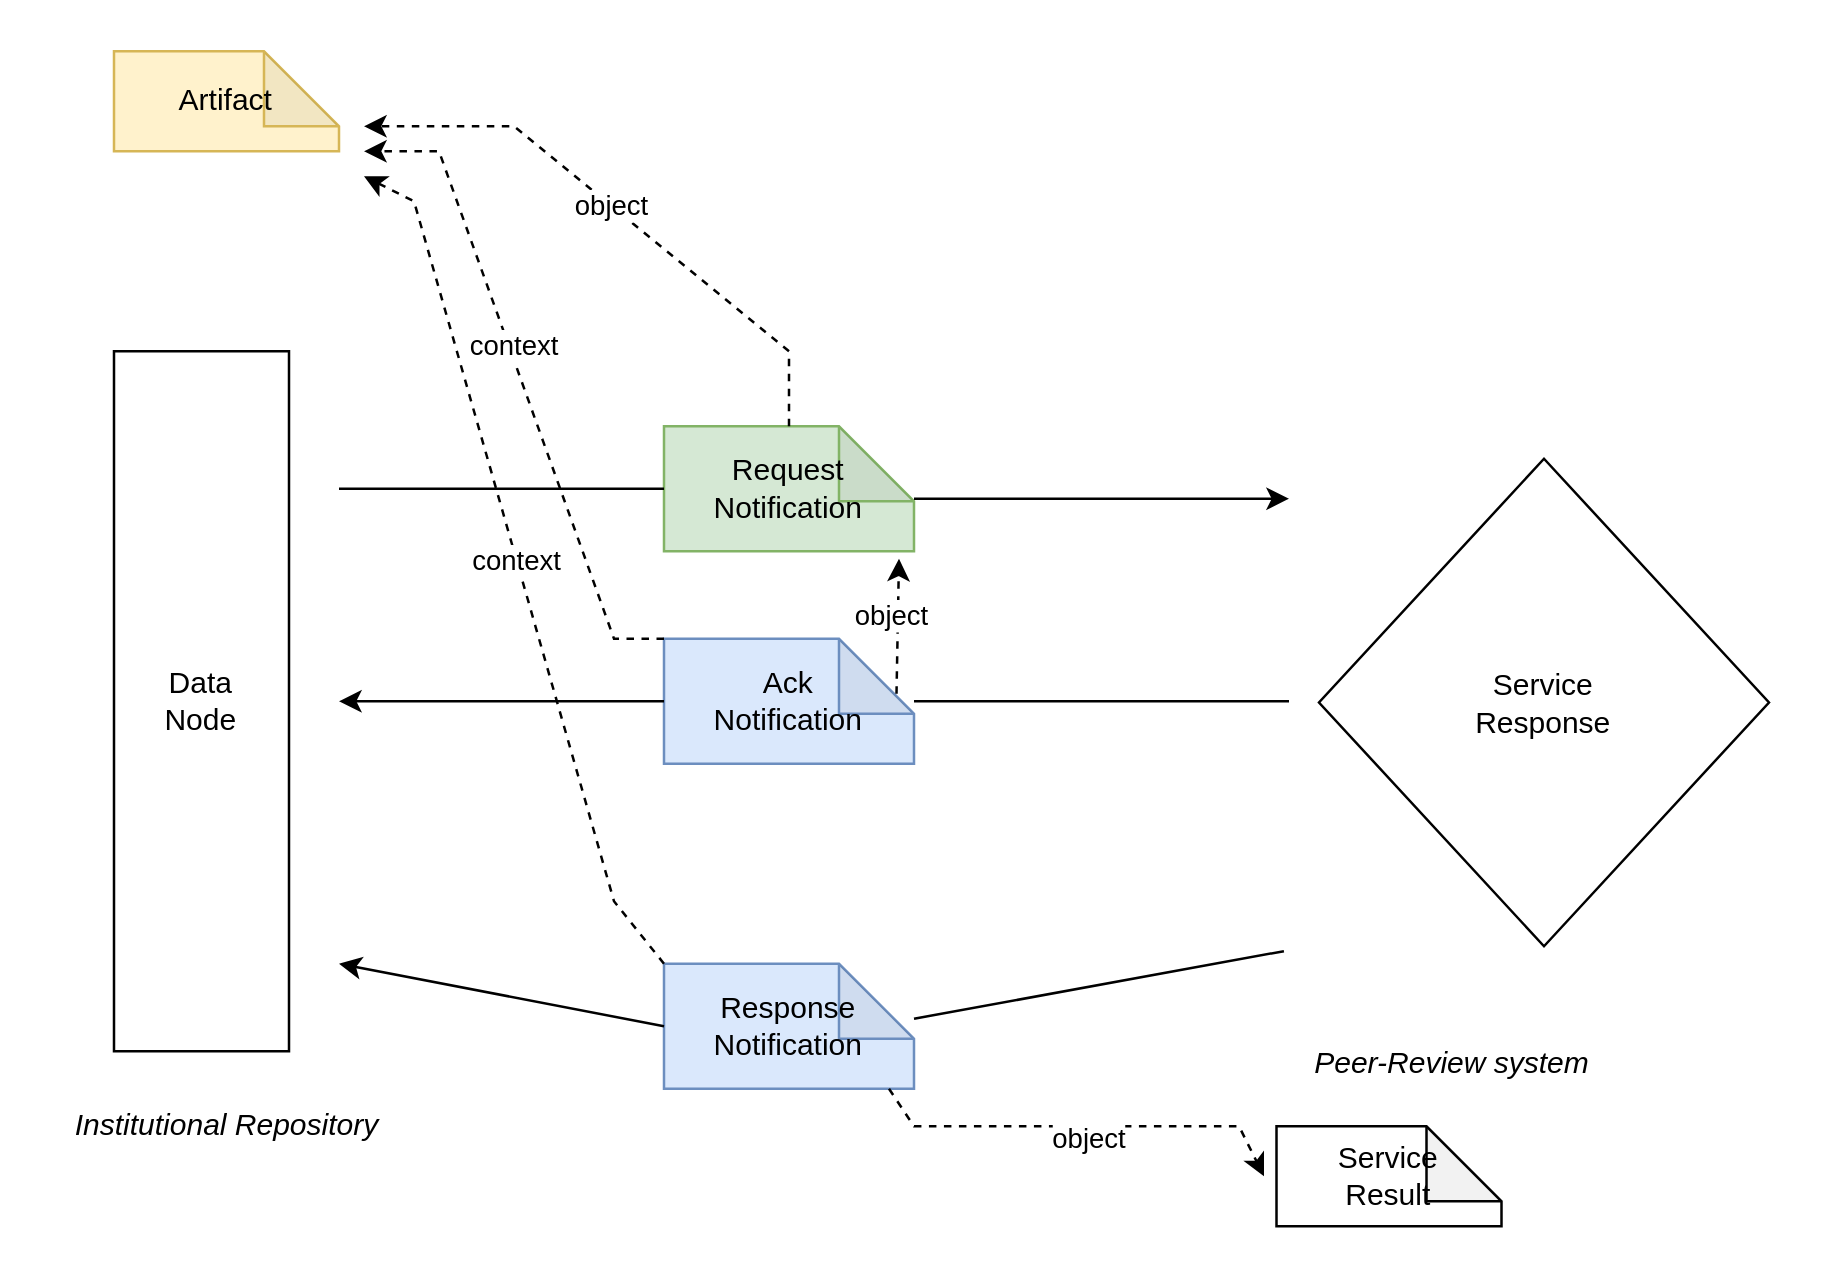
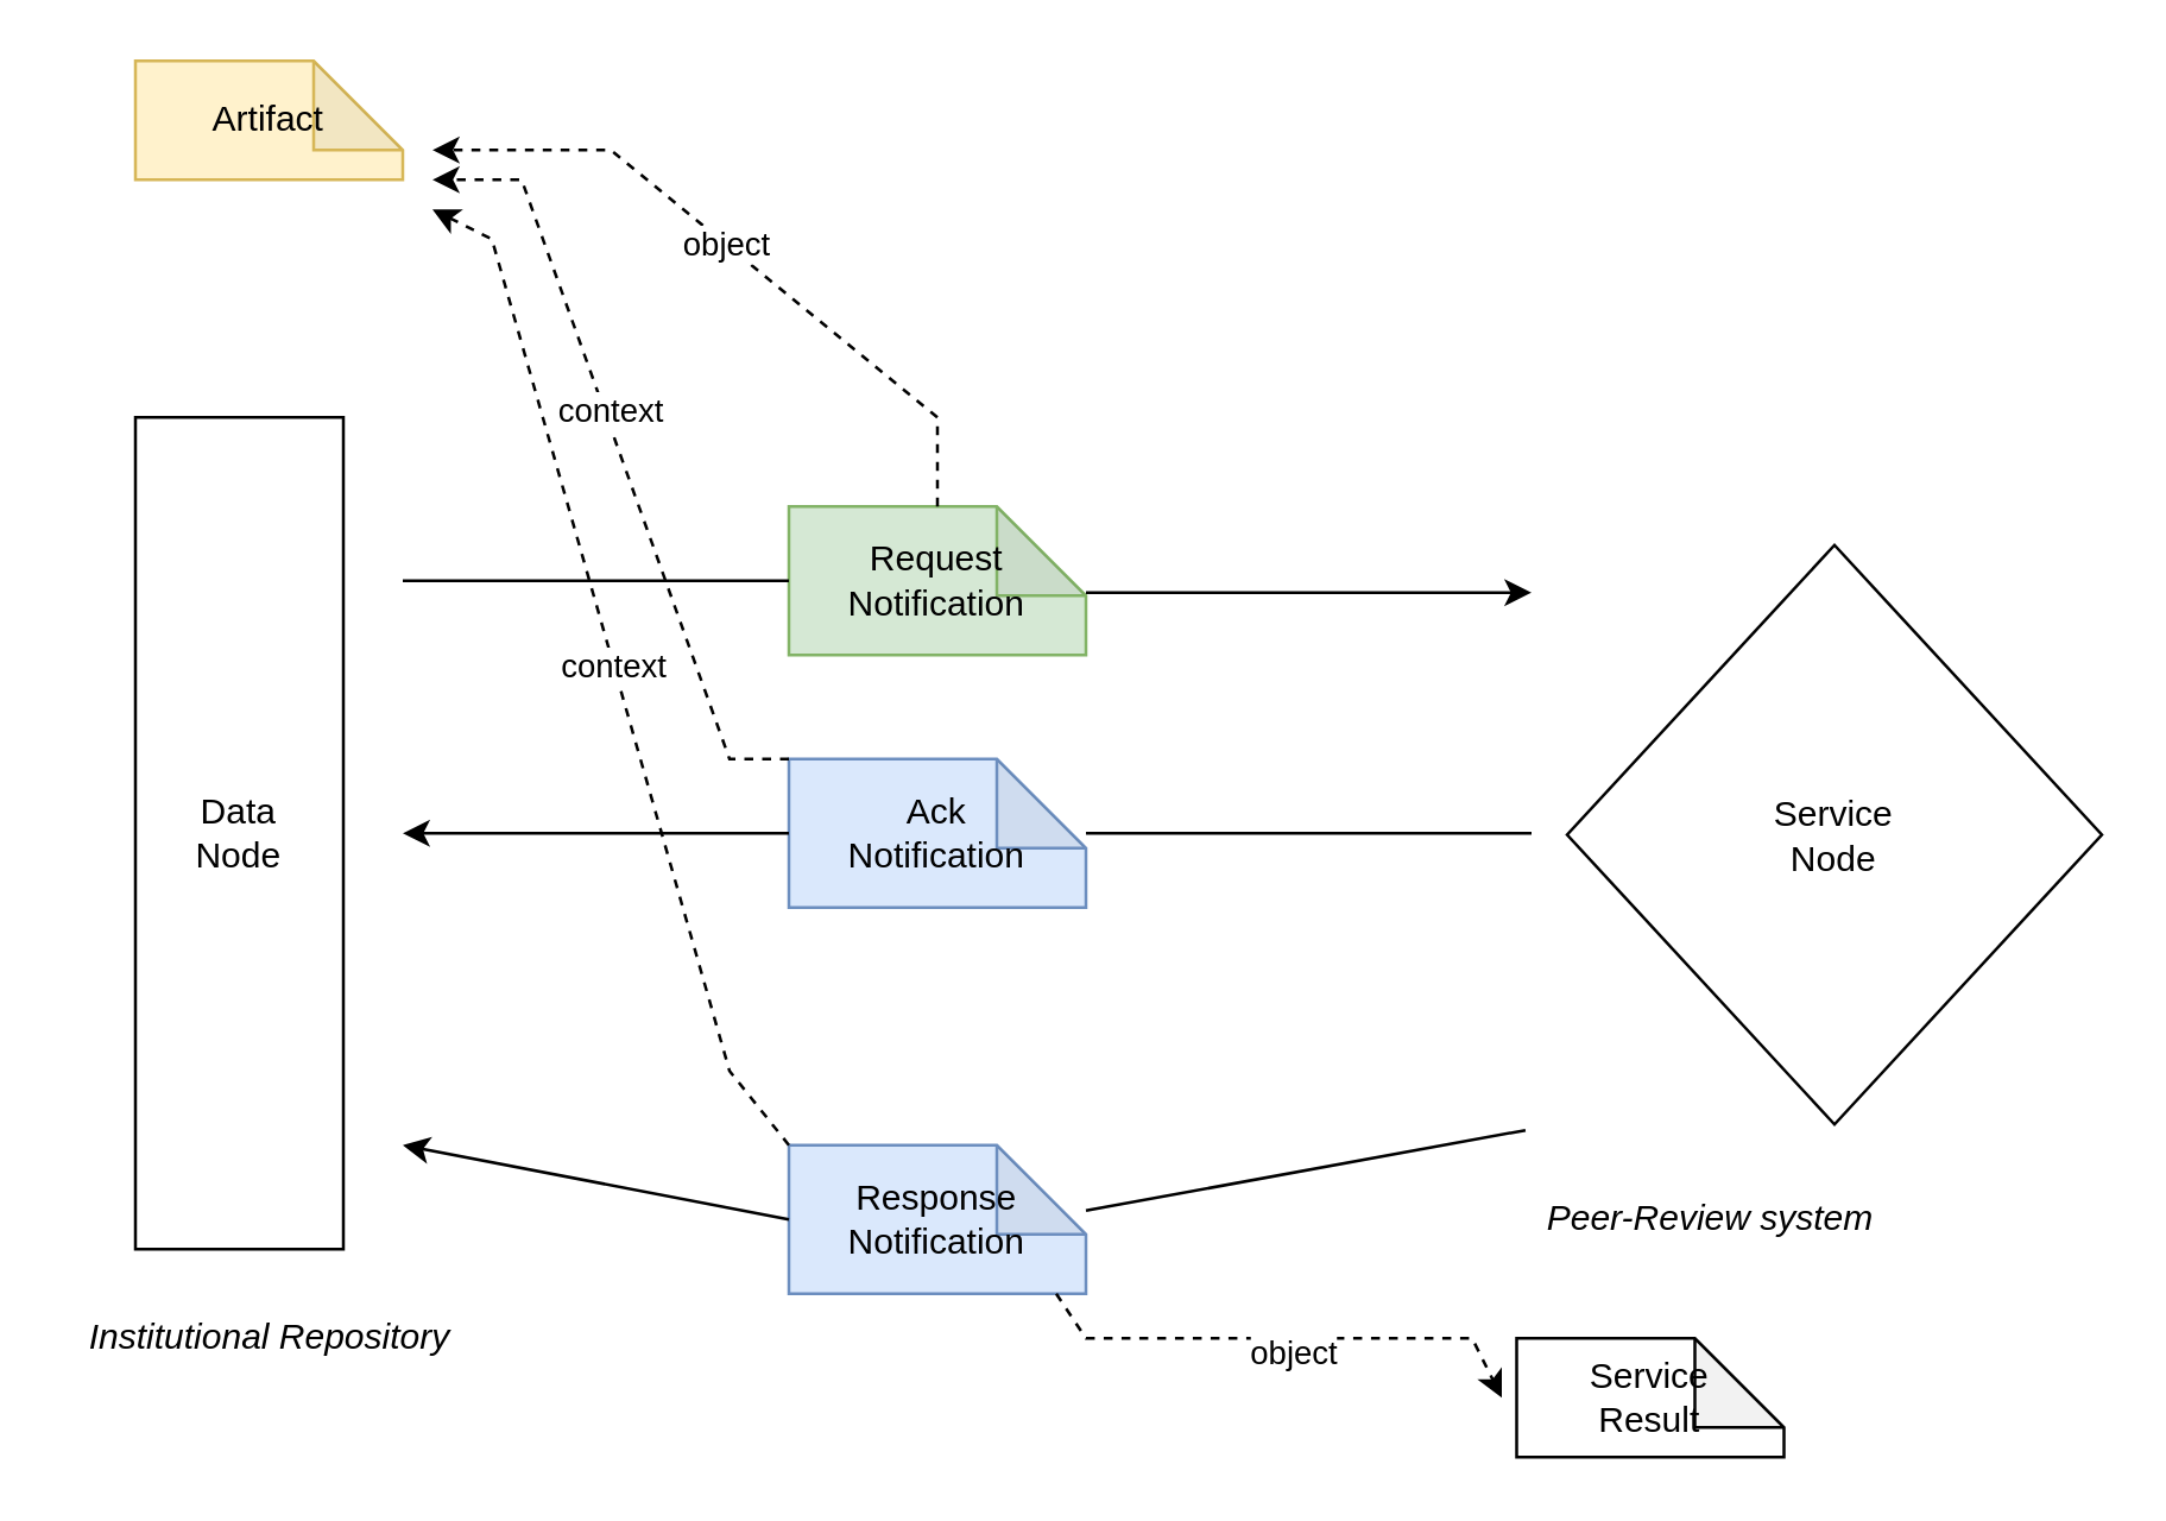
  <mxCell id="0" />
  <mxCell id="1" parent="0" />
  <mxCell id="2" value="Data&lt;br&gt;Node" style="rounded=0;whiteSpace=wrap;html=1;rotation=0;" vertex="1" parent="1"><mxGeometry x="45" y="140" width="70" height="280" as="geometry" /></mxCell>
  <mxCell id="3" value="Request&lt;br&gt;Notification" style="shape=note;whiteSpace=wrap;html=1;backgroundOutline=1;darkOpacity=0.05;fillColor=#d5e8d4;strokeColor=#82b366;" vertex="1" parent="1"><mxGeometry x="265" y="170" width="100" height="50" as="geometry" /></mxCell>
  <mxCell id="4" value="" style="endArrow=none;html=1;rounded=0;entryX=0;entryY=0.5;entryDx=0;entryDy=0;entryPerimeter=0;" edge="1" parent="1" target="3"><mxGeometry width="50" height="50" relative="1" as="geometry"><mxPoint x="135" y="195" as="sourcePoint" /><mxPoint x="565" y="320" as="targetPoint" /></mxGeometry></mxCell>
  <mxCell id="5" value="" style="endArrow=classic;html=1;rounded=0;entryX=0;entryY=0.25;entryDx=0;entryDy=0;exitX=0;exitY=0;exitDx=100;exitDy=40;exitPerimeter=0;" edge="1" parent="1"><mxGeometry width="50" height="50" relative="1" as="geometry"><mxPoint x="365" y="199" as="sourcePoint" /><mxPoint x="515" y="199" as="targetPoint" /></mxGeometry></mxCell>
  <mxCell id="6" value="Artifact" style="shape=note;whiteSpace=wrap;html=1;backgroundOutline=1;darkOpacity=0.05;fillColor=#fff2cc;strokeColor=#d6b656;" vertex="1" parent="1"><mxGeometry x="45" y="20" width="90" height="40" as="geometry" /></mxCell>
  <mxCell id="7" value="" style="endArrow=classic;html=1;rounded=0;exitX=0.5;exitY=0;exitDx=0;exitDy=0;exitPerimeter=0;dashed=1;" edge="1" parent="1" source="3"><mxGeometry width="50" height="50" relative="1" as="geometry"><mxPoint x="315" y="160" as="sourcePoint" /><mxPoint x="145" y="50" as="targetPoint" /><Array as="points"><mxPoint x="315" y="140" /><mxPoint x="205" y="50" /></Array></mxGeometry></mxCell>
  <mxCell id="8" value="object" style="edgeLabel;html=1;align=center;verticalAlign=middle;resizable=0;points=[];" vertex="1" connectable="0" parent="7"><mxGeometry x="0.055" y="1" relative="1" as="geometry"><mxPoint y="-1" as="offset" /></mxGeometry></mxCell>
  <mxCell id="9" value="Ack&lt;br&gt;Notification" style="shape=note;whiteSpace=wrap;html=1;backgroundOutline=1;darkOpacity=0.05;fillColor=#dae8fc;strokeColor=#6c8ebf;" vertex="1" parent="1"><mxGeometry x="265" y="255" width="100" height="50" as="geometry" /></mxCell>
  <mxCell id="10" value="" style="endArrow=none;html=1;rounded=0;entryX=0;entryY=0.5;entryDx=0;entryDy=0;" edge="1" parent="1" source="9"><mxGeometry width="50" height="50" relative="1" as="geometry"><mxPoint x="445" y="240" as="sourcePoint" /><mxPoint x="515" y="280" as="targetPoint" /></mxGeometry></mxCell>
  <mxCell id="11" value="" style="endArrow=classic;html=1;rounded=0;exitX=0;exitY=0.5;exitDx=0;exitDy=0;exitPerimeter=0;" edge="1" parent="1" source="9"><mxGeometry width="50" height="50" relative="1" as="geometry"><mxPoint x="445" y="240" as="sourcePoint" /><mxPoint x="135" y="280" as="targetPoint" /></mxGeometry></mxCell>
  <mxCell id="12" value="" style="endArrow=classic;html=1;rounded=0;exitX=0;exitY=0;exitDx=0;exitDy=0;exitPerimeter=0;dashed=1;" edge="1" parent="1" source="9"><mxGeometry width="50" height="50" relative="1" as="geometry"><mxPoint x="445" y="240" as="sourcePoint" /><mxPoint x="145" y="60" as="targetPoint" /><Array as="points"><mxPoint x="245" y="255" /><mxPoint x="175" y="60" /></Array></mxGeometry></mxCell>
  <mxCell id="13" value="context" style="edgeLabel;html=1;align=center;verticalAlign=middle;resizable=0;points=[];" vertex="1" connectable="0" parent="12"><mxGeometry x="0.116" y="-2" relative="1" as="geometry"><mxPoint as="offset" /></mxGeometry></mxCell>
- <mxCell id="14" value="" style="endArrow=classic;html=1;rounded=0;dashed=1;exitX=0.93;exitY=0.44;exitDx=0;exitDy=0;exitPerimeter=0;entryX=0.94;entryY=1.06;entryDx=0;entryDy=0;entryPerimeter=0;" edge="1" parent="1" source="9" target="3"><mxGeometry width="50" height="50" relative="1" as="geometry"><mxPoint x="445" y="240" as="sourcePoint" /><mxPoint x="495" y="190" as="targetPoint" /></mxGeometry></mxCell>
- <mxCell id="15" value="object" style="edgeLabel;html=1;align=center;verticalAlign=middle;resizable=0;points=[];" vertex="1" connectable="0" parent="14"><mxGeometry x="0.146" y="3" relative="1" as="geometry"><mxPoint as="offset" /></mxGeometry></mxCell>
  <mxCell id="16" value="Response&lt;br&gt;Notification" style="shape=note;whiteSpace=wrap;html=1;backgroundOutline=1;darkOpacity=0.05;fillColor=#dae8fc;strokeColor=#6c8ebf;" vertex="1" parent="1"><mxGeometry x="265" y="385" width="100" height="50" as="geometry" /></mxCell>
  <mxCell id="17" value="" style="endArrow=none;html=1;rounded=0;entryX=-0.029;entryY=0.857;entryDx=0;entryDy=0;entryPerimeter=0;exitX=1;exitY=0.44;exitDx=0;exitDy=0;exitPerimeter=0;" edge="1" parent="1" source="16"><mxGeometry width="50" height="50" relative="1" as="geometry"><mxPoint x="445" y="240" as="sourcePoint" /><mxPoint x="512.97" y="379.96" as="targetPoint" /></mxGeometry></mxCell>
  <mxCell id="18" value="" style="endArrow=classic;html=1;rounded=0;exitX=0;exitY=0.5;exitDx=0;exitDy=0;exitPerimeter=0;" edge="1" parent="1" source="16"><mxGeometry width="50" height="50" relative="1" as="geometry"><mxPoint x="445" y="240" as="sourcePoint" /><mxPoint x="135" y="385" as="targetPoint" /></mxGeometry></mxCell>
  <mxCell id="19" value="context" style="endArrow=classic;html=1;rounded=0;exitX=0;exitY=0;exitDx=0;exitDy=0;exitPerimeter=0;dashed=1;" edge="1" parent="1" source="16"><mxGeometry width="50" height="50" relative="1" as="geometry"><mxPoint x="445" y="240" as="sourcePoint" /><mxPoint x="145" y="70" as="targetPoint" /><Array as="points"><mxPoint x="245" y="360" /><mxPoint x="165" y="80" /></Array></mxGeometry></mxCell>
  <mxCell id="20" value="Service&lt;br&gt;Result" style="shape=note;whiteSpace=wrap;html=1;backgroundOutline=1;darkOpacity=0.05;" vertex="1" parent="1"><mxGeometry x="510" y="450" width="90" height="40" as="geometry" /></mxCell>
  <mxCell id="21" value="" style="endArrow=classic;html=1;rounded=0;dashed=1;exitX=0.9;exitY=1;exitDx=0;exitDy=0;exitPerimeter=0;" edge="1" parent="1" source="16"><mxGeometry width="50" height="50" relative="1" as="geometry"><mxPoint x="445" y="240" as="sourcePoint" /><mxPoint x="505" y="470" as="targetPoint" /><Array as="points"><mxPoint x="365" y="450" /><mxPoint x="495" y="450" /></Array></mxGeometry></mxCell>
  <mxCell id="22" value="object" style="edgeLabel;html=1;align=center;verticalAlign=middle;resizable=0;points=[];" vertex="1" connectable="0" parent="21"><mxGeometry x="0.035" y="-4" relative="1" as="geometry"><mxPoint as="offset" /></mxGeometry></mxCell>
  <mxCell id="23" value="&lt;i&gt;Institutional Repository&lt;/i&gt;" style="text;html=1;align=center;verticalAlign=middle;resizable=0;points=[];autosize=1;strokeColor=none;fillColor=none;" vertex="1" parent="1"><mxGeometry x="20" y="440" width="140" height="20" as="geometry" /></mxCell>
- <mxCell id="24" value="&lt;i&gt;Peer-Review system&lt;/i&gt;" style="text;html=1;align=center;verticalAlign=middle;resizable=0;points=[];autosize=1;strokeColor=none;fillColor=none;" vertex="1" parent="1"><mxGeometry x="515" y="415" width="130" height="20" as="geometry" /></mxCell>
- <mxCell id="25" value="Service&lt;br&gt;Response" style="rhombus;whiteSpace=wrap;html=1;" vertex="1" parent="1"><mxGeometry x="527" y="183" width="180" height="195" as="geometry" /></mxCell>
+ <mxCell id="24" value="&lt;i&gt;Peer-Review system&lt;/i&gt;" style="text;html=1;align=center;verticalAlign=middle;resizable=0;points=[];autosize=1;strokeColor=none;fillColor=none;" vertex="1" parent="1"><mxGeometry x="510" y="400" width="130" height="20" as="geometry" /></mxCell>
+ <mxCell id="25" value="Service&lt;br&gt;Node" style="rhombus;whiteSpace=wrap;html=1;" vertex="1" parent="1"><mxGeometry x="527" y="183" width="180" height="195" as="geometry" /></mxCell>
